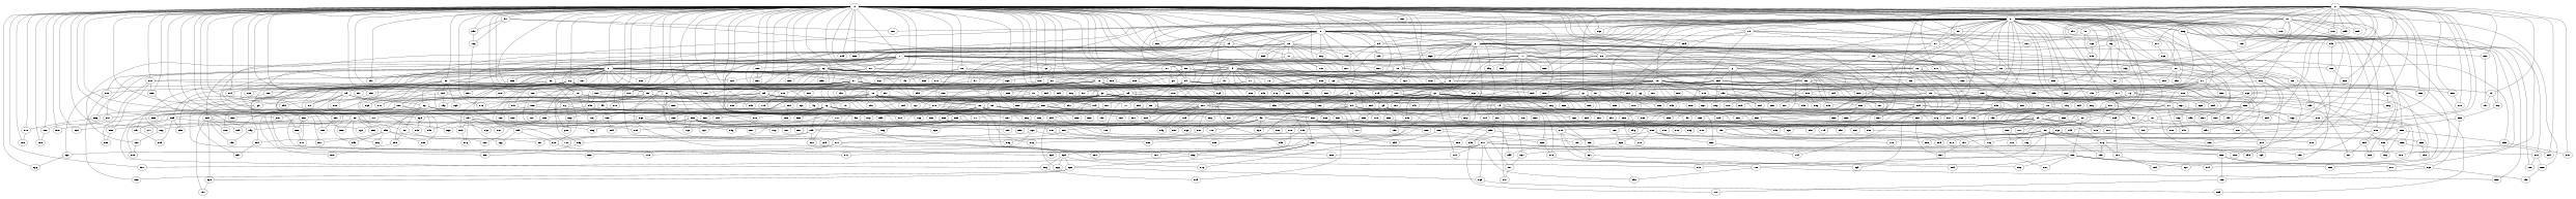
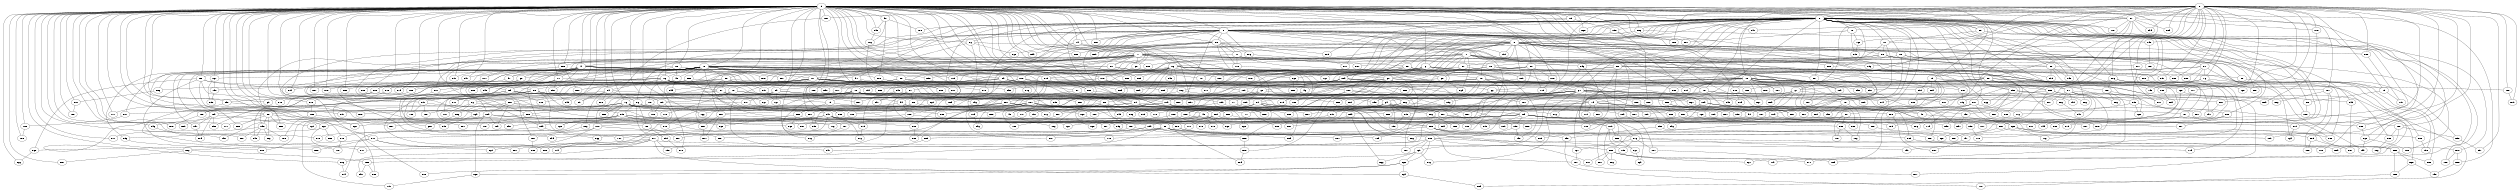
  graph {
    fontname="DejaVu Sans Mono"
    node [fontname="DejaVu Sans Mono"]
    edge [fontname="DejaVu Sans Mono"]
    0
    2
    3
    6
    7
    8
    9
    10
    11
    12
    15
    16
    17
    18
    19
    20
    22
    23
    26
    29
    42
    44
    46
    47
    49
    51
    52
    53
    56
    59
    60
    68
    82
    86
    89
    91
    99
    103
    107
    108
    122
    124
    128
    137
    139
    140
    152
    154
    156
    166
    167
    173
    178
    184
    189
    196
    197
    202
    207
    213
    223
    224
    225
    227
    230
    236
    237
    244
    245
    249
    258
    271
    273
    275
    279
    292
    294
    309
    312
    345
    349
    350
    359
    366
    372
    373
    377
    381
    385
    390
    393
    415
    423
    432
    433
    434
    452
    458
    466
    474
    477
    493
    504
    n104 [label=812]
    520
    525
    534
    540
    541
    562
    565
    578
    4
    5
    13
    14
    21
    25
    28
    39
    55
    64
    71
    75
    78
    81
    84
    94
    105
    121
    138
    142
    157
    168
    188
    192
    203
    212
    215
    217
    226
    253
    278
    302
    313
    323
    352
    371
    395
    405
    411
    413
    431
    464
    482
    518
    552
    581
    588
    36
    38
    72
    149
    150
    190
    194
    235
    243
    296
    299
    343
    375
    389
    400
    489
    516
    523
    530
    129
    50
    257
    325
    333
    341
    382
    519
    324
    27
    61
    96
    106
    169
    182
    209
    219
    308
    447
    483
    484
    305
    24
    58
    80
    95
    113
    144
    148
    183
    187
    221
    255
    259
    263
    276
    297
    317
    356
    358
    410
    n220 [label=714]
    496
    63
    97
    125
    151
    161
    287
    291
    342
    391
    462
    506
    599
    174
    300
    380
    459
    575
    43
    66
    322
    422
    116
    101
    62
    261
    583
    45
    57
    70
    598
    175
    399
    529
    32
    574
    65
    48
    110
-   164
    442
    481
    503
    35
    37
    193
    346
    412
    577
    198
    347
    119
    134
    41
    83
    93
    143
    248
    293
    340
    590
    595
    30
    126
    511
    592
    465
    508
    593
    123
    153
    283
    326
    468
    472
    455
    531
    304
    357
    368
    337
    440
    558
    573
    480
    260
    344
    461
    505
-   560
    104
    241
    247
    361
    85
    339
    537
    100
    450
    n320 [label=632]
    88
    295
    316
    256
    417
    585
    132
    228
    310
    467
    416
    127
    490
    348
    251
    n336 [label=749]
    242
    146
    131
    460
    527
    311
    232
    513
    582
    155
    180
    421
    586
    191
    274
    491
    501
    550
    216
    n356 [label=826]
    330
    438
    424
    492
    439
    396
    502
    428
    437
    545
    485
    328
    284
    360
    392
    521
    367
    498
    543
    587
    451
-   556
    1
    34
    40
    67
    76
    90
    115
    145
    162
    231
    270
    272
    307
    370
    374
    406
    420
    453
    488
    507
    538
    539
    570
    551
    185
    264
    335
    495
    407
    429
    454
    141
    238
    457
    499
    542
    547
    576
    74
    250
    354
    265
    402
    383
    159
    179
    430
    362
    329
    469
    449
    54
    136
    199
    269
    355
    463
    31
    111
    120
    147
    158
    171
    211
    298
    386
    409
    418
    500
    524
    240
    569
    205
    133
    233
    445
    117
    109
    102
    176
    201
    314
    69
    114
    160
    246
    252
    280
    476
    479
    557
    79
    172
    186
    351
    486
    384
    553
    517
    208
    394
    473
    277
    554
    441
    365
    555
    220
    336
    378
    282
    456
    419
    200
    281
    286
    181
    234
    401
    327
    165
    306
    387
    448
    210
    266
    376
    478
    303
    301
    470
    204
    509
    77
    289
    334
    425
    580
    92
    332
    379
    546
    195
    206
    559
    594
    446
    494
    514
    98
    112
    135
    239
    353
    561
    130
    321
    487
    568
    597
    170
    214
    510
    515
    533
    535
    548
    563
    268
    229
    404
    397
    177
    318
    572
    315
    522
    218
    319
    443
    528
    544
    526
    118
    290
    364
-   320
    444
    536
    564
    87
    338
    567
    571
    267
    254
    288
    262
    436
    285
    408
    596
    475
    403
    589
    497
    163
    435
    388
    369
    591
    363
    566
    331
    398
    579
    471
    0 -- 2
    0 -- 3
    0 -- 6
    0 -- 7
    0 -- 8
    0 -- 9
    0 -- 10
    0 -- 11
    0 -- 12
    0 -- 15
    0 -- 16
    0 -- 17
    0 -- 18
    0 -- 19
    0 -- 20
    0 -- 22
    0 -- 23
    0 -- 26
    0 -- 29
    0 -- 42
    0 -- 44
    0 -- 46
    0 -- 47
    0 -- 49
    0 -- 51
    0 -- 52
    0 -- 53
    0 -- 56
    0 -- 59
    0 -- 60
    0 -- 68
    0 -- 82
    0 -- 86
    0 -- 89
    0 -- 91
    0 -- 99
    0 -- 103
    0 -- 107
    0 -- 108
    0 -- 122
    0 -- 124
    0 -- 128
    0 -- 137
    0 -- 139
    0 -- 140
    0 -- 152
    0 -- 154
    0 -- 156
    0 -- 166
    0 -- 167
    0 -- 173
    0 -- 178
    0 -- 184
    0 -- 189
    0 -- 196
    0 -- 197
    0 -- 202
    0 -- 207
    0 -- 213
-   0 -- 223
    0 -- 224
    0 -- 225
    0 -- 227
    0 -- 230
    0 -- 236
    0 -- 237
    0 -- 244
    0 -- 245
    0 -- 249
    0 -- 258
    0 -- 271
    0 -- 273
    0 -- 275
    0 -- 279
    0 -- 292
    0 -- 294
    0 -- 309
    0 -- 312
    0 -- 345
    0 -- 349
    0 -- 350
    0 -- 359
    0 -- 366
    0 -- 372
    0 -- 373
    0 -- 377
    0 -- 381
    0 -- 385
    0 -- 390
    0 -- 393
    0 -- 415
    0 -- 423
    0 -- 432
    0 -- 433
    0 -- 434
    0 -- 452
    0 -- 458
    0 -- 466
    0 -- 474
    0 -- 477
    0 -- 493
    0 -- 504
    0 -- n104
    0 -- 520
    0 -- 525
    0 -- 534
    0 -- 540
    0 -- 541
    0 -- 562
    0 -- 565
    0 -- 578
    2 -- 3
    2 -- 6
    2 -- 12
    2 -- 15
    2 -- 56
    2 -- 103
    2 -- 156
    2 -- 565
    2 -- 4
    2 -- 5
    2 -- 13
    2 -- 14
    2 -- 21
    2 -- 25
    2 -- 28
    2 -- 39
    2 -- 55
    2 -- 64
    2 -- 71
    2 -- 75
    2 -- 78
    2 -- 81
    2 -- 84
    2 -- 94
    2 -- 105
    2 -- 121
    2 -- 138
    2 -- 142
    2 -- 157
    2 -- 168
    2 -- 188
    2 -- 192
    2 -- 203
    2 -- 212
    2 -- 215
    2 -- 217
    2 -- 226
    2 -- 253
    2 -- 278
    2 -- 302
    2 -- 313
    2 -- 323
    2 -- 352
    2 -- 371
    2 -- 395
    2 -- 405
    2 -- 411
    2 -- 413
    2 -- 431
    2 -- 464
    2 -- 482
    2 -- 518
    2 -- 552
    2 -- 581
    2 -- 588
    3 -- 18
    3 -- 49
    3 -- n104
    3 -- 4
    3 -- 5
    3 -- 28
    3 -- 75
    3 -- 36
    3 -- 38
    3 -- 72
    3 -- 149
    3 -- 150
    3 -- 190
    3 -- 194
-   3 -- 235
+   3 -- 209
    3 -- 243
    3 -- 296
    3 -- 299
    3 -- 343
    3 -- 375
    3 -- 389
    3 -- 400
    3 -- 489
    3 -- 516
    3 -- 523
    3 -- 530
    6 -- 275
    6 -- 129
    6 -- 50
    6 -- 257
    6 -- 325
    6 -- 333
    6 -- 341
    6 -- 382
    6 -- 519
    7 -- 8
    7 -- 9
    7 -- 11
    7 -- 68
    7 -- 13
    7 -- 324
    7 -- 27
    7 -- 61
    7 -- 96
    7 -- 106
    7 -- 169
    7 -- 182
    7 -- 209
    7 -- 219
    7 -- 308
    7 -- 447
    7 -- 483
    7 -- 484
    8 -- 16
    8 -- 52
    8 -- 53
    8 -- 197
    8 -- 352
    8 -- 375
    8 -- 27
    8 -- 305
    8 -- 24
    8 -- 58
    8 -- 80
    8 -- 95
    8 -- 113
    8 -- 144
    8 -- 148
    8 -- 183
    8 -- 187
    8 -- 221
    8 -- 255
    8 -- 259
    8 -- 263
    8 -- 276
    8 -- 297
    8 -- 317
    8 -- 356
    8 -- 358
    8 -- 410
    8 -- n220
    8 -- 496
    9 -- 44
    9 -- 94
    9 -- 243
    9 -- 63
    9 -- 97
    9 -- 125
    9 -- 151
    9 -- 161
    9 -- 287
    9 -- 291
    9 -- 342
    9 -- 391
    9 -- 462
    9 -- 506
    9 -- 599
    10 -- 389
    10 -- 174
    10 -- 300
    10 -- 380
    10 -- 459
    10 -- 575
    11 -- 43
    11 -- 66
    11 -- 322
    11 -- 422
    12 -- 14
    12 -- 116
    15 -- 19
    15 -- 25
    15 -- 101
    15 -- 62
    15 -- 261
    15 -- 583
    16 -- 29
    16 -- 227
    16 -- 215
    16 -- 148
    16 -- 45
    16 -- 57
    16 -- 70
    16 -- 598
    17 -- 42
    17 -- 294
    17 -- 142
    17 -- 106
    17 -- 116
    17 -- 175
    17 -- 399
    17 -- 529
    17 -- 32
    17 -- 574
    18 -- 47
    18 -- 152
    18 -- 516
    18 -- 530
    18 -- 144
    18 -- 187
    18 -- 65
    18 -- 48
    18 -- 110
-   18 -- 164
    18 -- 442
    18 -- 481
    18 -- 503
    19 -- 213
    19 -- 21
    19 -- 24
    19 -- 35
    19 -- 37
    19 -- 193
    19 -- 346
    19 -- 412
    20 -- 105
    20 -- 110
    20 -- 577
    22 -- 167
    22 -- 95
    22 -- 198
    22 -- 347
    23 -- 89
    23 -- 452
    23 -- 119
    23 -- 134
    26 -- 140
    26 -- 350
    26 -- 313
    26 -- 50
    26 -- 410
    26 -- 32
    26 -- 37
    26 -- 41
    26 -- 83
    26 -- 93
    26 -- 143
    26 -- 248
    26 -- 293
    26 -- 340
    26 -- 590
    26 -- 595
    29 -- 99
    29 -- 36
    29 -- 30
    29 -- 126
    29 -- 511
    29 -- 592
    42 -- 124
    42 -- 465
    42 -- 508
    44 -- 59
    44 -- 202
    44 -- 125
    44 -- 291
    44 -- 593
    46 -- 107
    46 -- 138
    46 -- 413
    46 -- 583
    46 -- 123
    46 -- 153
    46 -- 283
    46 -- 326
    46 -- 468
    46 -- 472
    47 -- 128
    47 -- 442
    47 -- 455
    47 -- 531
    49 -- 309
    49 -- 304
    49 -- 357
    49 -- 368
    51 -- 245
    51 -- 61
    51 -- 337
    51 -- 440
    51 -- 558
    51 -- 573
    52 -- 207
    52 -- 57
    52 -- 480
    52 -- 260
    52 -- 344
    52 -- 461
    52 -- 505
-   52 -- 560
    53 -- 72
    53 -- 58
    53 -- 104
    53 -- 241
    53 -- 247
    53 -- 361
    56 -- 368
    56 -- 85
    56 -- 339
    56 -- 537
    59 -- 60
    59 -- 302
    59 -- 143
    59 -- 153
    59 -- 100
    59 -- 450
    59 -- n320
    68 -- 178
    68 -- 71
    82 -- 196
    82 -- 523
    82 -- 358
    82 -- 88
    82 -- 295
    82 -- 316
    86 -- 256
    86 -- 417
    86 -- 585
    89 -- 347
    89 -- 132
    89 -- 228
    89 -- 310
    89 -- 467
    91 -- 292
    91 -- 431
    91 -- 113
    91 -- 416
    99 -- 169
    99 -- 182
    99 -- 261
    99 -- 127
    103 -- 166
    103 -- 490
-   103 -- 348
+   103 -- 185
    103 -- 251
    103 -- n336
    108 -- 122
    108 -- 474
    108 -- 468
    108 -- 242
    108 -- 146
    108 -- 131
    108 -- 460
    108 -- 527
    122 -- 168
    128 -- 504
    128 -- 311
    140 -- 258
    140 -- 232
    140 -- 513
    140 -- 582
    154 -- 466
    154 -- 317
    154 -- 155
    154 -- 180
    154 -- 421
    154 -- 586
    156 -- 191
    156 -- 274
    167 -- 491
    167 -- 501
    173 -- 415
    178 -- 279
    178 -- 550
    178 -- 216
    184 -- n356
    184 -- 330
    184 -- 438
    189 -- 424
    196 -- 492
    202 -- 390
    207 -- 467
    207 -- 439
    223 -- 249
    223 -- 396
    224 -- 502
    230 -- 428
    230 -- 437
    230 -- 545
    236 -- 237
    236 -- 485
    244 -- 361
    244 -- 328
    244 -- 284
    244 -- 360
    245 -- 440
    249 -- 396
    249 -- 392
    258 -- 521
    292 -- 416
    345 -- 519
    345 -- 367
    372 -- 458
    385 -- 498
    393 -- 477
    393 -- 543
    415 -- 587
    415 -- 451
    423 -- 432
    434 -- 511
-   452 -- 556
    4 -- 26
    4 -- 225
    4 -- 81
    4 -- 518
    4 -- 324
    4 -- 101
    4 -- 429
    4 -- 454
    4 -- 54
    4 -- 136
    4 -- 199
    4 -- 269
    4 -- 355
    4 -- 463
    5 -- 7
    5 -- 23
    5 -- 400
    5 -- 129
    5 -- 305
    5 -- 45
    5 -- 41
    5 -- 31
    5 -- 111
    5 -- 120
    5 -- 147
    5 -- 158
    5 -- 171
    5 -- 211
    5 -- 298
    5 -- 386
    5 -- 409
    5 -- 418
    5 -- 500
    5 -- 524
    13 -- 65
    13 -- 439
    13 -- 307
    13 -- 159
    13 -- 31
    13 -- 240
    13 -- 569
    14 -- 38
    14 -- 48
    14 -- 231
    14 -- 205
    21 -- 133
    21 -- 233
    21 -- 445
    28 -- 51
    28 -- 34
    28 -- 551
    28 -- 117
    39 -- 581
    39 -- 126
    39 -- 85
    39 -- 141
    39 -- 147
    39 -- 233
    39 -- 109
    39 -- 102
    39 -- 176
    39 -- 201
    39 -- 314
    55 -- 188
    64 -- 223
    64 -- 78
    64 -- 203
    64 -- 484
    64 -- 119
    64 -- n356
    64 -- 69
    64 -- 114
    64 -- 160
    64 -- 246
    64 -- 252
    64 -- 280
    64 -- 476
    64 -- 479
    64 -- 557
    75 -- 190
    75 -- 79
    75 -- 172
    75 -- 186
    75 -- 351
    78 -- 493
    78 -- 486
    81 -- 192
    81 -- 284
    81 -- 500
    81 -- 384
    81 -- 553
    84 -- 490
    84 -- 329
    84 -- 186
    84 -- 517
    84 -- 208
    84 -- 394
    84 -- 473
    94 -- 525
    94 -- 102
    94 -- 277
    105 -- 151
-   156 -- 488
+   105 -- 488
    105 -- 252
    121 -- 554
    138 -- 562
    138 -- 441
    168 -- 299
    168 -- 418
    188 -- 212
    188 -- 365
    203 -- 323
    203 -- 463
    203 -- 476
    212 -- 330
    212 -- 555
    217 -- 585
    217 -- 384
    217 -- 220
    217 -- 336
    217 -- 378
    253 -- 503
    253 -- 282
    253 -- 456
    278 -- 419
    313 -- 552
    323 -- 357
    323 -- 378
    371 -- 385
    371 -- 482
    36 -- 82
    36 -- 108
    36 -- 39
    36 -- 88
    36 -- 200
    36 -- 281
    38 -- 296
    38 -- 550
    38 -- 374
    38 -- 469
    38 -- 54
    38 -- 286
    72 -- 149
    72 -- 472
    72 -- 79
    72 -- 181
    149 -- 276
    149 -- 558
    149 -- 576
    149 -- 234
    149 -- 401
    150 -- 461
    150 -- 327
    150 -- 165
    150 -- 306
    190 -- 387
    194 -- 340
    194 -- 592
    194 -- 587
    194 -- 430
    194 -- 448
    194 -- 210
    194 -- 266
    194 -- 376
    243 -- 312
    243 -- 342
    243 -- 391
    243 -- 346
    243 -- 478
    243 -- 303
    296 -- 301
    296 -- 470
    516 -- 577
    129 -- 139
    129 -- 359
    129 -- 198
    129 -- 216
    129 -- 453
    129 -- 206
    129 -- 559
    129 -- 594
    50 -- 257
    50 -- 205
    50 -- 98
    50 -- 112
    50 -- 135
    50 -- 239
    50 -- 353
    50 -- 561
    257 -- 433
    325 -- 402
    27 -- 273
    27 -- 64
    27 -- 30
    27 -- 311
    27 -- 491
    27 -- 111
    27 -- 69
    27 -- 114
    27 -- 130
    27 -- 321
    27 -- 487
    27 -- 568
    27 -- 597
    61 -- 84
    61 -- 96
    61 -- 326
-   61 -- 155
+   70 -- 155
    61 -- 170
    61 -- 214
    61 -- 510
    61 -- 515
    61 -- 533
    61 -- 535
    61 -- 548
    96 -- 521
    96 -- 170
    169 -- 308
    182 -- 209
    182 -- 289
    209 -- 241
    209 -- 266
    219 -- 248
    219 -- 492
    219 -- 563
    219 -- 268
    219 -- 229
    219 -- 404
    305 -- 514
    24 -- 35
    24 -- 109
    24 -- 397
    58 -- 104
    58 -- 328
    58 -- 335
    58 -- 77
    58 -- 177
    58 -- 318
    58 -- 572
    80 -- 447
    80 -- 92
    80 -- 332
    80 -- 315
    80 -- 522
    95 -- 199
    95 -- 172
    113 -- 278
-   144 -- 164
    144 -- 181
    148 -- 218
    221 -- 393
    221 -- 541
    221 -- 283
    255 -- 356
    255 -- 417
    255 -- 409
    255 -- 281
    259 -- 520
    259 -- 297
    259 -- 505
    259 -- 460
    259 -- 319
    263 -- 533
    297 -- 319
    317 -- 423
    356 -- 372
    63 -- 349
    63 -- 242
    97 -- 221
    151 -- 274
    161 -- 235
    161 -- 506
    161 -- 443
    287 -- 546
    342 -- 406
    462 -- n336
    506 -- 528
    174 -- 362
    300 -- 575
    43 -- 184
    43 -- 345
    43 -- 540
    43 -- 343
    43 -- 183
    43 -- 66
    43 -- 295
    43 -- 367
    43 -- 115
    43 -- 162
    43 -- 495
    43 -- 429
    43 -- 454
    43 -- 141
    43 -- 238
    43 -- 457
    43 -- 499
    43 -- 542
    43 -- 547
    43 -- 576
    66 -- 395
-   66 -- 255
+   66 -- 195
    66 -- 206
    322 -- 544
    422 -- 526
    116 -- 314
    116 -- 448
    116 -- 118
    116 -- 290
    62 -- 100
    62 -- 269
-   261 -- 556
    261 -- 306
    45 -- 46
    45 -- 86
    45 -- 230
    45 -- 80
    45 -- 70
    45 -- 83
    45 -- 256
    45 -- 517
    45 -- 92
    45 -- 332
    45 -- 379
    45 -- 546
    57 -- 123
    57 -- 344
    57 -- 327
    57 -- 195
    57 -- 364
    57 -- 567
    70 -- 74
    175 -- 329
    32 -- 422
    32 -- 392
    32 -- 67
    32 -- 277
    32 -- 282
    32 -- 494
    32 -- 118
    65 -- 304
    65 -- 280
    65 -- 315
    65 -- 364
-   65 -- 320
    65 -- 444
    48 -- 263
    48 -- 63
    48 -- 87
    48 -- 338
-   164 -- 250
    442 -- 464
    481 -- 545
    503 -- 507
    35 -- 189
    35 -- 259
    37 -- 355
    37 -- 571
    198 -- 382
    198 -- 537
    198 -- 397
    347 -- 401
    119 -- 134
    119 -- 450
    119 -- 251
    119 -- 145
    119 -- 524
    119 -- 254
    134 -- 338
    134 -- 288
    41 -- 300
    41 -- 480
    41 -- 158
    41 -- 171
    41 -- 77
    41 -- 289
    41 -- 334
    41 -- 425
    41 -- 580
    83 -- 93
    83 -- 590
    83 -- 98
    83 -- 288
    83 -- 262
    83 -- 436
    93 -- 436
    340 -- 376
    126 -- 481
    465 -- 508
    153 -- 578
    283 -- 336
    283 -- 444
    326 -- 425
    455 -- 538
    480 -- 496
-   480 -- 560
    480 -- 580
    104 -- 194
    104 -- 412
    104 -- 132
    241 -- 443
    361 -- 366
    85 -- 373
    85 -- 485
-   85 -- 270
+   85 -- 362
    85 -- 176
    85 -- 239
    85 -- 177
    85 -- 571
    85 -- 403
    85 -- 589
    100 -- 127
    100 -- 421
    88 -- 557
    88 -- 200
    295 -- 377
    295 -- 381
    295 -- 598
    295 -- 316
    295 -- 451
    256 -- n320
    228 -- 310
    228 -- 441
    228 -- 555
    228 -- 388
    228 -- 398
    310 -- 449
    416 -- 514
    127 -- 240
    127 -- 208
    127 -- 579
    251 -- 270
-   242 -- 320
    131 -- 489
    131 -- 220
    232 -- 370
    513 -- 582
    155 -- 228
    155 -- 563
    155 -- 363
    191 -- 455
    491 -- 501
    216 -- 260
    216 -- 234
    330 -- 438
    330 -- 387
    424 -- 459
    437 -- 547
    485 -- 588
    485 -- 591
    1 -- 2
    1 -- 10
    1 -- 17
    1 -- 20
    1 -- 434
    1 -- 174
    1 -- 43
    1 -- 175
    1 -- 399
    1 -- 529
    1 -- 465
    1 -- 593
    1 -- 232
    1 -- 191
    1 -- 34
    1 -- 40
    1 -- 67
    1 -- 76
    1 -- 90
    1 -- 115
    1 -- 145
    1 -- 162
    1 -- 231
    1 -- 270
    1 -- 272
    1 -- 307
    1 -- 370
    1 -- 374
    1 -- 406
    1 -- 420
    1 -- 453
    1 -- 488
    1 -- 507
    1 -- 538
    1 -- 539
    1 -- 570
    34 -- 76
    34 -- 551
    34 -- 185
    34 -- 264
    34 -- 335
    34 -- 495
    40 -- 55
    40 -- 407
    67 -- 154
    67 -- 339
    67 -- 180
    67 -- 74
    67 -- 250
    67 -- 354
    76 -- 101
    76 -- 193
    76 -- 265
    76 -- 402
    90 -- 383
    115 -- 159
    162 -- 179
    162 -- 430
    231 -- 407
    270 -- 469
    374 -- 449
    264 -- 437
    335 -- 380
    335 -- 531
    335 -- 351
    429 -- 457
    141 -- 244
    141 -- 360
    74 -- 568
    54 -- 97
    54 -- 62
    54 -- 120
    136 -- 150
    136 -- 165
    136 -- 204
    269 -- 509
    355 -- 204
    31 -- 40
    111 -- 483
    111 -- 586
    111 -- 272
    111 -- 136
    120 -- 210
    120 -- 195
    158 -- 226
    158 -- 211
    158 -- 379
    158 -- 446
    171 -- 173
    211 -- 494
    298 -- 594
    240 -- 535
    240 -- 536
    240 -- 564
    133 -- 574
    133 -- 179
    133 -- 572
    133 -- 536
    133 -- 267
    133 -- 254
    233 -- 445
    233 -- 486
    117 -- 303
    109 -- n220
    109 -- 386
    109 -- 130
    109 -- 214
    102 -- 293
    102 -- 112
    176 -- 411
    176 -- 424
    176 -- 264
    176 -- 290
    176 -- 403
    69 -- 337
    69 -- 201
    69 -- 478
    69 -- 301
    69 -- 135
    69 -- 87
    69 -- 285
    69 -- 408
    114 -- 224
    114 -- 121
    114 -- 131
    114 -- 502
    114 -- 354
    114 -- 419
    114 -- 321
    114 -- 510
    114 -- 596
    160 -- 246
    160 -- 526
    160 -- 163
    160 -- 566
    280 -- 285
    79 -- 146
    79 -- 90
    79 -- 298
    79 -- 117
    79 -- 470
    79 -- 475
    79 -- 331
    172 -- 428
    172 -- 543
    172 -- 509
    186 -- 394
    208 -- 473
    277 -- 567
    365 -- 498
    365 -- 435
    282 -- 456
    419 -- 596
    200 -- 573
+   281 -- 475
    181 -- 219
    181 -- 462
    181 -- 229
    181 -- 528
    181 -- 363
    234 -- 238
    165 -- 325
    165 -- 185
    165 -- 446
    165 -- 497
    303 -- 420
    303 -- 398
    301 -- 408
-   204 -- 333
+   141 -- 333
    204 -- 522
    509 -- 534
    509 -- 566
    77 -- 334
    92 -- 157
    98 -- 137
    98 -- 287
    98 -- 348
    98 -- 570
    98 -- 561
    98 -- 262
    112 -- 236
    112 -- 133
    112 -- 160
    112 -- 353
    112 -- 487
    112 -- 163
    135 -- 161
    135 -- 383
    353 -- 553
    353 -- 365
    353 -- 435
    130 -- 597
    321 -- 322
    321 -- 513
    321 -- 544
    515 -- 548
    535 -- 564
    548 -- 589
    268 -- 404
    177 -- 371
    177 -- 405
    177 -- 247
    177 -- 479
    177 -- 318
    177 -- 369
    177 -- 591
    526 -- 579
    118 -- 271
    118 -- 286
    118 -- 267
    364 -- 388
    564 -- 569
    87 -- 253
    87 -- 499
    338 -- 497
    288 -- 599
    288 -- 515
    285 -- 341
    285 -- 527
    497 -- 554
    163 -- 268
    163 -- 218
    163 -- 369
    435 -- 471
    388 -- 539
    369 -- 559
    398 -- 471
  }
